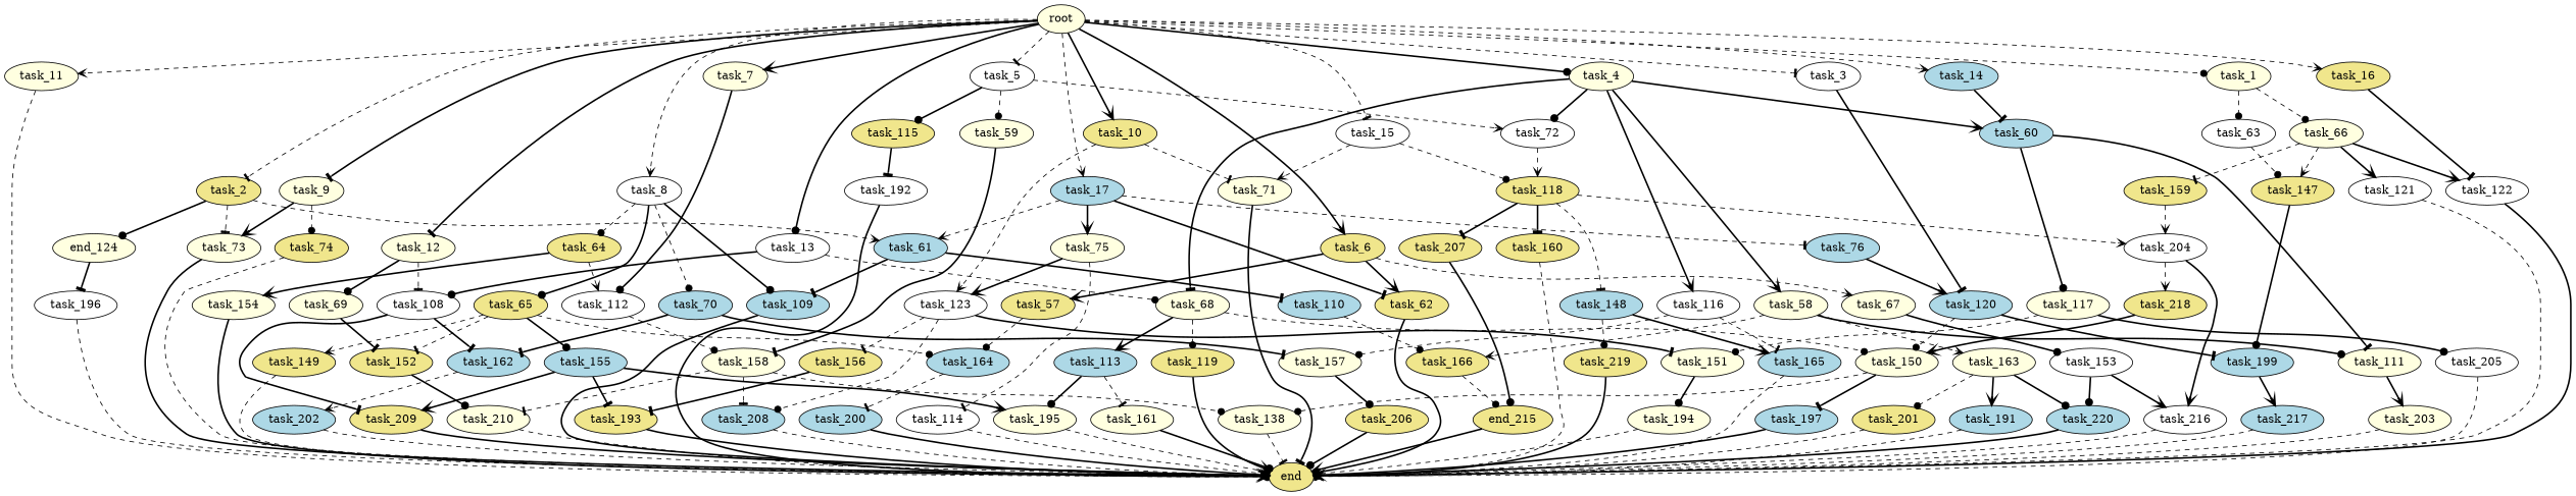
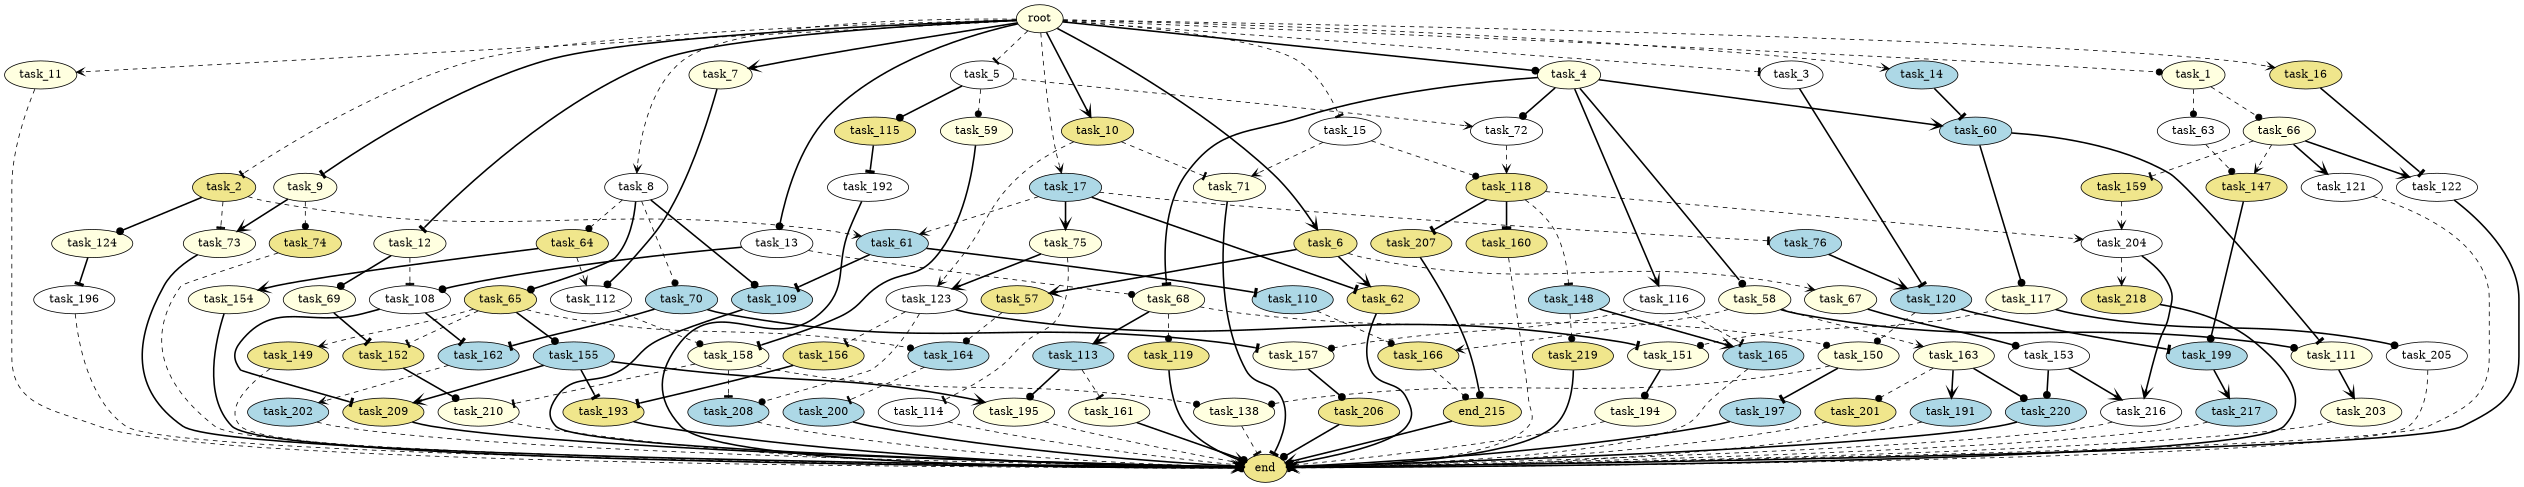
  digraph {
    node [fillcolor=lightyellow style=filled]
    edge [arrowhead=vee style=bold]
    task_153 [fillcolor=white]
    task_67
    task_216 [fillcolor=white]
    task_220 [fillcolor=lightblue]
    task_193 [fillcolor=khaki]
    end [fillcolor=khaki]
    task_12
    task_69
    task_108 [fillcolor=white]
    task_152 [fillcolor=khaki]
    task_209 [fillcolor=khaki]
    task_162 [fillcolor=lightblue]
    task_201 [fillcolor=khaki]
    task_5 [fillcolor=white]
    task_72 [fillcolor=white]
    task_115 [fillcolor=khaki]
    task_59
    task_118 [fillcolor=khaki]
    task_192 [fillcolor=white]
    task_158
    task_217 [fillcolor=lightblue]
    task_63 [fillcolor=white]
    task_147 [fillcolor=khaki]
    task_199 [fillcolor=lightblue]
    task_196 [fillcolor=white]
    task_164 [fillcolor=lightblue]
    task_200 [fillcolor=lightblue]
    task_17 [fillcolor=lightblue]
    task_75
    task_62 [fillcolor=khaki]
    task_61 [fillcolor=lightblue]
    task_76 [fillcolor=lightblue]
    task_121 [fillcolor=white]
    task_114 [fillcolor=white]
    task_123 [fillcolor=white]
    task_109 [fillcolor=lightblue]
    task_110 [fillcolor=lightblue]
    task_120 [fillcolor=lightblue]
    task_2 [fillcolor=khaki]
-   task_124 [label=end_124]
+   task_124
    task_73
    task_208 [fillcolor=lightblue]
    task_197 [fillcolor=lightblue]
    task_166 [fillcolor=khaki]
    n45 [fillcolor=khaki label=end_215]
    task_207 [fillcolor=khaki]
    task_60 [fillcolor=lightblue]
    task_111
    task_117
    task_203
    task_151
    task_205 [fillcolor=white]
    task_15 [fillcolor=white]
    task_71
    task_148 [fillcolor=lightblue]
    task_204 [fillcolor=white]
    task_160 [fillcolor=khaki]
    task_163
    task_191 [fillcolor=lightblue]
    task_58
    task_11
    task_150
    n63 [label=task_138]
    task_165 [fillcolor=lightblue]
    task_64 [fillcolor=khaki]
    task_154
    task_112 [fillcolor=white]
    task_156 [fillcolor=khaki]
    root
    task_9
    task_8 [fillcolor=white]
    task_1
    task_3 [fillcolor=white]
    task_7
    task_4
    task_16 [fillcolor=khaki]
    task_6 [fillcolor=khaki]
    task_13 [fillcolor=white]
    task_10 [fillcolor=khaki]
    task_14 [fillcolor=lightblue]
    task_74 [fillcolor=khaki]
    task_65 [fillcolor=khaki]
    task_70 [fillcolor=lightblue]
    task_66
    task_116 [fillcolor=white]
    task_68
    task_122 [fillcolor=white]
    task_57 [fillcolor=khaki]
    task_210
    task_119 [fillcolor=khaki]
    task_155 [fillcolor=lightblue]
    task_149 [fillcolor=khaki]
    task_157
    task_195
    task_194
    task_159 [fillcolor=khaki]
    task_206 [fillcolor=khaki]
    task_219 [fillcolor=khaki]
    task_113 [fillcolor=lightblue]
    task_161
    task_218 [fillcolor=khaki]
    task_202 [fillcolor=lightblue]
    task_153 -> task_216
    task_153 -> task_220 [arrowhead=dot]
    task_67 -> task_153 [arrowhead=dot]
    task_216 -> end [style=dashed]
    task_220 -> end [arrowhead=dot]
    task_193 -> end [arrowhead=tee]
    task_12 -> task_69 [arrowhead=dot]
    task_12 -> task_108 [arrowhead=tee style=dashed]
    task_69 -> task_152 [arrowhead=tee]
    task_108 -> task_209 [arrowhead=tee]
    task_108 -> task_162 [arrowhead=tee]
    task_152 -> task_210 [arrowhead=dot]
    task_209 -> end [arrowhead=dot]
    task_162 -> task_202 [style=dashed]
    task_201 -> end [arrowhead=dot style=dashed]
    task_5 -> task_72 [style=dashed]
    task_5 -> task_115 [arrowhead=dot]
    task_5 -> task_59 [arrowhead=dot style=dashed]
    task_72 -> task_118 [style=dashed]
    task_115 -> task_192 [arrowhead=tee]
    task_59 -> task_158 [arrowhead=tee]
    task_118 -> task_207 [arrowhead=tee]
    task_118 -> task_148 [arrowhead=tee style=dashed]
    task_118 -> task_204 [style=dashed]
    task_118 -> task_160 [arrowhead=tee]
    task_192 -> end [arrowhead=dot]
    task_158 -> task_208 [arrowhead=tee style=dashed]
    task_158 -> n63 [arrowhead=dot style=dashed]
    task_158 -> task_210 [arrowhead=tee style=dashed]
    task_217 -> end [style=dashed]
    task_63 -> task_147 [arrowhead=dot style=dashed]
    task_147 -> task_199 [arrowhead=dot]
    task_199 -> task_217
    task_196 -> end [arrowhead=tee style=dashed]
    task_164 -> task_200 [arrowhead=tee style=dashed]
    task_200 -> end
    task_17 -> task_75
    task_17 -> task_62 [arrowhead=tee]
    task_17 -> task_61 [style=dashed]
    task_17 -> task_76 [arrowhead=tee style=dashed]
    task_75 -> task_114 [arrowhead=tee style=dashed]
    task_75 -> task_123
    task_62 -> end [arrowhead=dot]
    task_61 -> task_109 [arrowhead=tee]
    task_61 -> task_110 [arrowhead=tee]
    task_76 -> task_120
    task_121 -> end [arrowhead=dot style=dashed]
    task_114 -> end [style=dashed]
    task_123 -> task_208 [arrowhead=dot style=dashed]
    task_123 -> task_151 [arrowhead=tee]
    task_123 -> task_156 [arrowhead=tee style=dashed]
    task_109 -> end
    task_110 -> task_166 [arrowhead=dot style=dashed]
    task_120 -> task_199 [arrowhead=tee]
    task_120 -> task_150 [arrowhead=dot style=dashed]
    task_2 -> task_61 [style=dashed]
    task_2 -> task_124 [arrowhead=dot]
    task_2 -> task_73 [arrowhead=tee style=dashed]
    task_124 -> task_196 [arrowhead=tee]
    task_73 -> end [arrowhead=tee]
    task_208 -> end [arrowhead=tee style=dashed]
    task_197 -> end
    task_166 -> n45 [arrowhead=dot style=dashed]
    n45 -> end
    task_207 -> n45 [arrowhead=dot]
    task_60 -> task_111 [arrowhead=tee]
    task_60 -> task_117 [arrowhead=dot]
    task_111 -> task_203
    task_117 -> task_151 [arrowhead=dot style=dashed]
    task_117 -> task_205 [arrowhead=dot]
    task_203 -> end [style=dashed]
    task_151 -> task_194 [arrowhead=dot]
    task_205 -> end [style=dashed]
    task_15 -> task_118 [arrowhead=dot style=dashed]
    task_15 -> task_71 [style=dashed]
    task_71 -> end [arrowhead=tee]
    task_148 -> task_165
    task_148 -> task_219 [arrowhead=dot style=dashed]
    task_204 -> task_216
    task_204 -> task_218 [style=dashed]
    task_160 -> end [style=dashed]
    task_163 -> task_220 [arrowhead=dot]
    task_163 -> task_201 [arrowhead=dot style=dashed]
    task_163 -> task_191
    task_191 -> end [style=dashed]
    task_58 -> task_166 [style=dashed]
    task_58 -> task_111 [arrowhead=dot]
    task_58 -> task_163 [style=dashed]
    task_11 -> end [arrowhead=dot style=dashed]
    task_150 -> task_197 [arrowhead=tee]
    task_150 -> n63 [arrowhead=dot style=dashed]
    n63 -> end [arrowhead=tee style=dashed]
    task_165 -> end [style=dashed]
    task_64 -> task_154
    task_64 -> task_112 [style=dashed]
    task_154 -> end
    task_112 -> task_158 [arrowhead=dot style=dashed]
    task_156 -> task_193 [arrowhead=tee]
    root -> task_12 [arrowhead=tee]
    root -> task_5 [arrowhead=tee style=dashed]
    root -> task_17 [style=dashed]
    root -> task_2 [arrowhead=tee style=dashed]
    root -> task_15 [arrowhead=tee style=dashed]
    root -> task_11 [style=dashed]
    root -> task_9 [arrowhead=tee]
    root -> task_8 [style=dashed]
    root -> task_1 [arrowhead=dot style=dashed]
    root -> task_3 [arrowhead=tee style=dashed]
    root -> task_7
    root -> task_4 [arrowhead=dot]
    root -> task_16 [style=dashed]
    root -> task_6
    root -> task_13 [arrowhead=dot]
    root -> task_10
    root -> task_14 [style=dashed]
    task_9 -> task_73
    task_9 -> task_74 [arrowhead=dot style=dashed]
    task_8 -> task_109 [arrowhead=dot]
    task_8 -> task_64 [arrowhead=dot style=dashed]
    task_8 -> task_65 [arrowhead=dot]
    task_8 -> task_70 [arrowhead=dot style=dashed]
    task_1 -> task_63 [arrowhead=dot style=dashed]
    task_1 -> task_66 [arrowhead=dot style=dashed]
    task_3 -> task_120 [arrowhead=tee]
    task_7 -> task_112 [arrowhead=dot]
    task_4 -> task_72 [arrowhead=dot]
    task_4 -> task_60
-   task_4 -> task_58
+   task_4 -> task_58 [arrowhead=dot]
    task_4 -> task_116
    task_4 -> task_68 [arrowhead=tee]
    task_16 -> task_122 [arrowhead=tee]
    task_6 -> task_67 [style=dashed]
    task_6 -> task_62
    task_6 -> task_57
    task_13 -> task_108 [arrowhead=dot]
    task_13 -> task_68 [arrowhead=dot style=dashed]
    task_10 -> task_123 [style=dashed]
    task_10 -> task_71 [arrowhead=tee style=dashed]
    task_14 -> task_60 [arrowhead=tee]
    task_74 -> end [style=dashed]
    task_65 -> task_152 [arrowhead=tee style=dashed]
    task_65 -> task_164 [arrowhead=dot style=dashed]
    task_65 -> task_155 [arrowhead=dot]
    task_65 -> task_149 [style=dashed]
    task_70 -> task_162 [arrowhead=tee]
    task_70 -> task_157 [arrowhead=tee]
    task_66 -> task_147 [style=dashed]
    task_66 -> task_121
    task_66 -> task_122
    task_66 -> task_159 [arrowhead=tee style=dashed]
    task_116 -> task_165 [arrowhead=tee style=dashed]
    task_116 -> task_157 [arrowhead=dot style=dashed]
    task_68 -> task_150 [arrowhead=dot style=dashed]
    task_68 -> task_119 [arrowhead=dot style=dashed]
    task_68 -> task_113
    task_122 -> end [arrowhead=dot]
    task_57 -> task_164 [arrowhead=dot style=dashed]
    task_210 -> end [arrowhead=dot style=dashed]
    task_119 -> end
    task_155 -> task_193 [arrowhead=tee]
    task_155 -> task_209
    task_155 -> task_195
    task_149 -> end [arrowhead=dot style=dashed]
    task_157 -> task_206 [arrowhead=dot]
    task_195 -> end [arrowhead=dot style=dashed]
    task_194 -> end [arrowhead=tee style=dashed]
    task_159 -> task_204 [style=dashed]
    task_206 -> end [arrowhead=dot]
    task_219 -> end [arrowhead=tee]
    task_113 -> task_195 [arrowhead=dot]
    task_113 -> task_161 [arrowhead=tee style=dashed]
    task_161 -> end [arrowhead=dot]
-   task_218 -> task_150
+   task_218 -> end
    task_202 -> end [arrowhead=tee style=dashed]
  }
